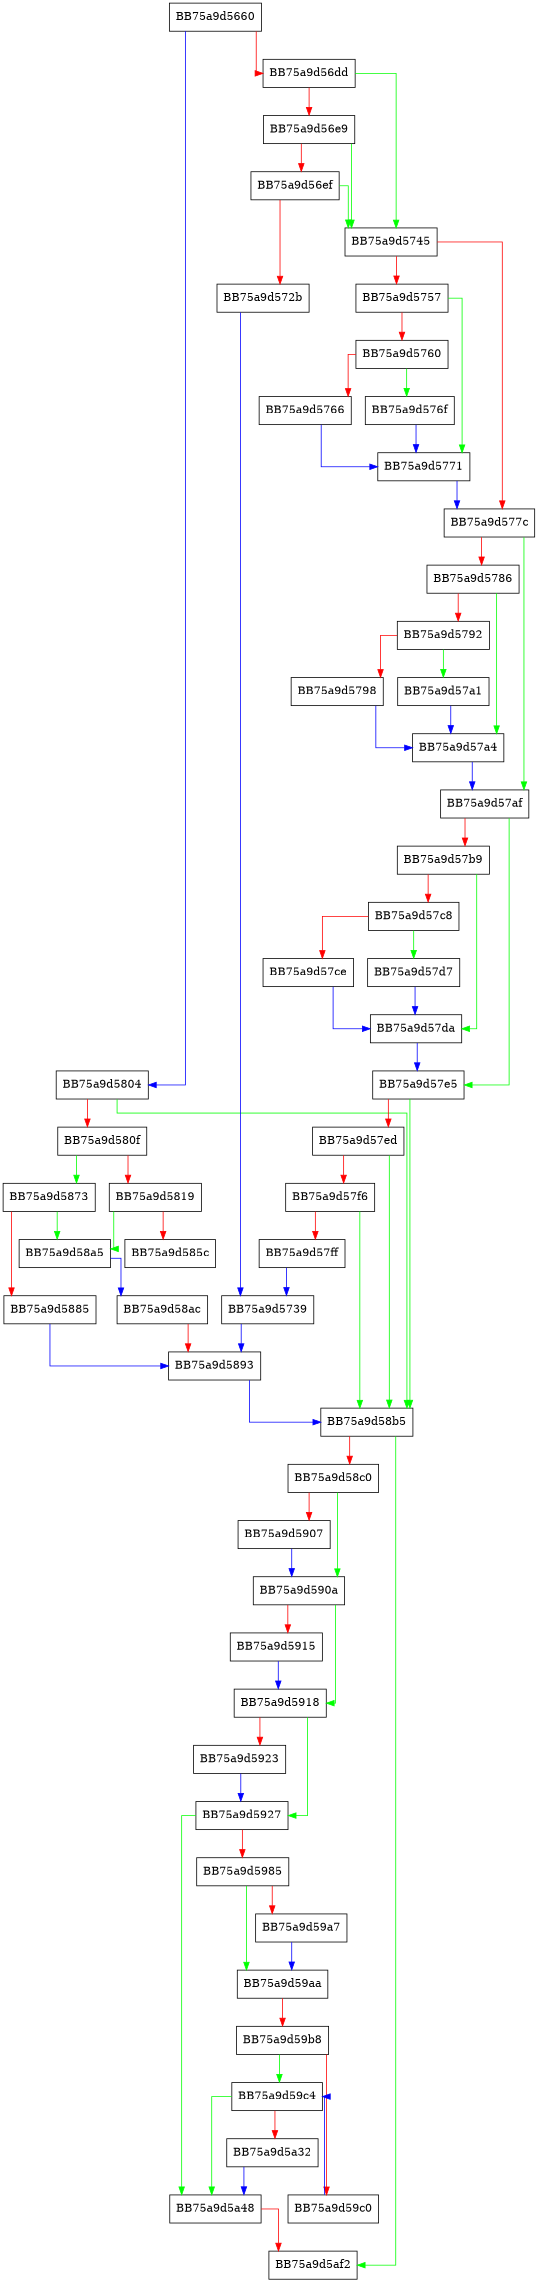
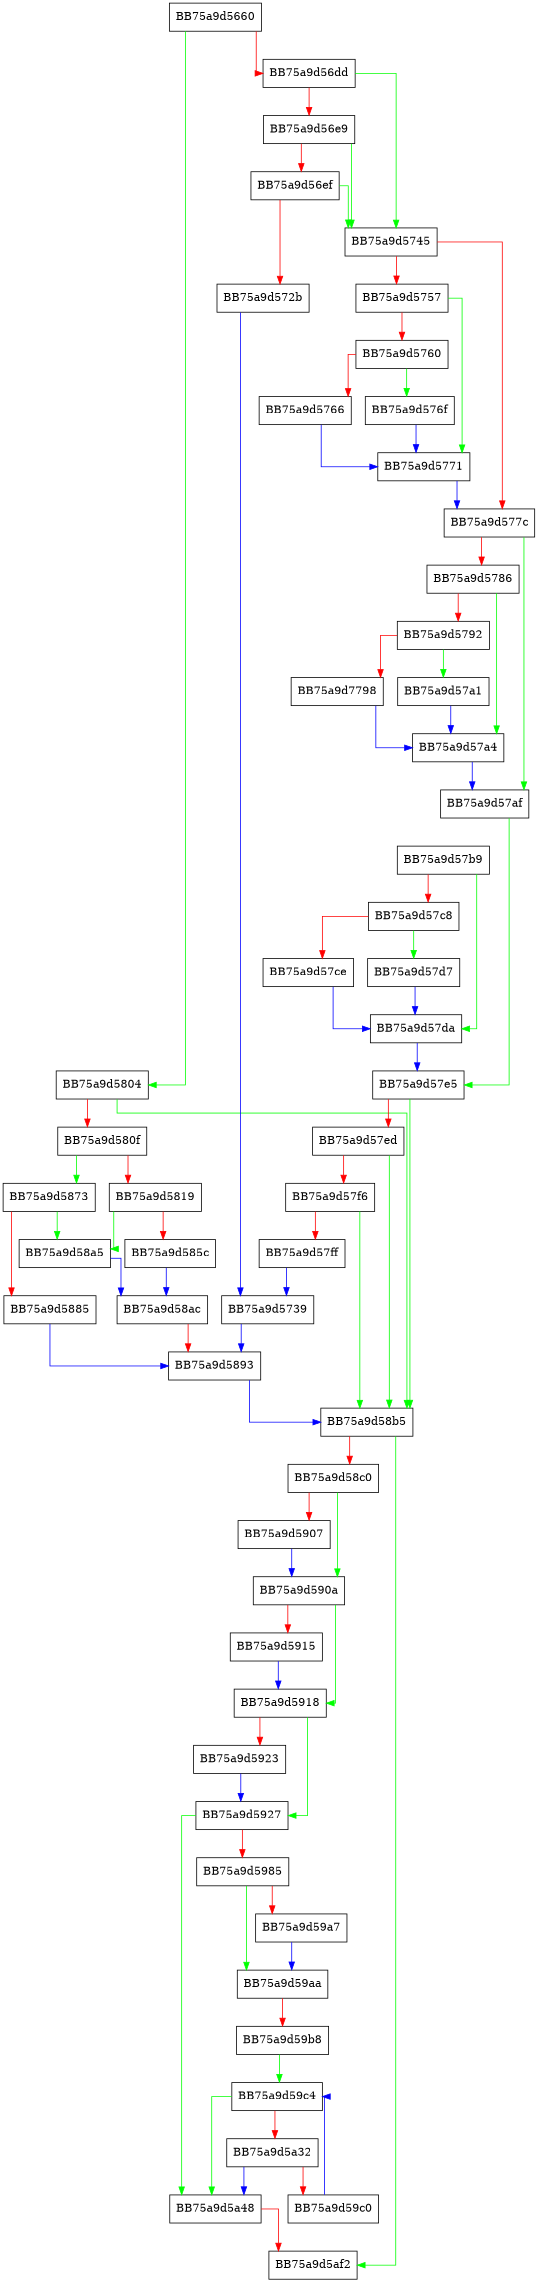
  digraph {
    splines=ortho
    node [shape=box]
    edge [color=red]
    BB75a9d5660
    BB75a9d5804
    BB75a9d56dd
    BB75a9d58b5
    BB75a9d580f
    BB75a9d5745
    BB75a9d56e9
    BB75a9d5af2
    BB75a9d58c0
    BB75a9d5873
    BB75a9d5819
    BB75a9d577c
    BB75a9d5757
    BB75a9d56ef
    BB75a9d57af
    BB75a9d5786
    BB75a9d5771
    BB75a9d5760
    BB75a9d572b
    BB75a9d5739
    BB75a9d5893
    BB75a9d57e5
    BB75a9d57b9
    BB75a9d57a4
    BB75a9d5792
    BB75a9d576f
    BB75a9d5766
    BB75a9d57ed
    BB75a9d57da
    BB75a9d57c8
    BB75a9d57a1
-   BB75a9d5798
+   BB75a9d5798 [label=BB75a9d7798]
    BB75a9d57f6
    BB75a9d57d7
    BB75a9d57ce
    BB75a9d590a
    BB75a9d5907
    BB75a9d57ff
    BB75a9d58a5
    BB75a9d5885
    BB75a9d585c
    BB75a9d58ac
    BB75a9d5918
    BB75a9d5915
    BB75a9d5927
    BB75a9d5923
    BB75a9d5a48
    BB75a9d5985
    BB75a9d59aa
    BB75a9d59a7
    BB75a9d59b8
    BB75a9d59c4
    BB75a9d59c0
    BB75a9d5a32
-   BB75a9d5660 -> BB75a9d5804 [color=blue]
+   BB75a9d5660 -> BB75a9d5804 [color=green]
    BB75a9d5660 -> BB75a9d56dd
    BB75a9d5804 -> BB75a9d58b5 [color=green]
    BB75a9d5804 -> BB75a9d580f
    BB75a9d56dd -> BB75a9d5745 [color=green]
    BB75a9d56dd -> BB75a9d56e9
    BB75a9d58b5 -> BB75a9d5af2 [color=green]
    BB75a9d58b5 -> BB75a9d58c0
    BB75a9d580f -> BB75a9d5873 [color=green]
    BB75a9d580f -> BB75a9d5819
    BB75a9d5745 -> BB75a9d577c
    BB75a9d5745 -> BB75a9d5757
    BB75a9d56e9 -> BB75a9d5745 [color=green]
    BB75a9d56e9 -> BB75a9d56ef
    BB75a9d58c0 -> BB75a9d590a [color=green]
    BB75a9d58c0 -> BB75a9d5907
    BB75a9d5873 -> BB75a9d58a5 [color=green]
    BB75a9d5873 -> BB75a9d5885
    BB75a9d5819 -> BB75a9d58a5 [color=green]
    BB75a9d5819 -> BB75a9d585c
    BB75a9d577c -> BB75a9d57af [color=green]
    BB75a9d577c -> BB75a9d5786
    BB75a9d5757 -> BB75a9d5771 [color=green]
    BB75a9d5757 -> BB75a9d5760
    BB75a9d56ef -> BB75a9d5745 [color=green]
    BB75a9d56ef -> BB75a9d572b
    BB75a9d57af -> BB75a9d57e5 [color=green]
-   BB75a9d57af -> BB75a9d57b9
    BB75a9d5786 -> BB75a9d57a4 [color=green]
    BB75a9d5786 -> BB75a9d5792
    BB75a9d5771 -> BB75a9d577c [color=blue]
    BB75a9d5760 -> BB75a9d576f [color=green]
    BB75a9d5760 -> BB75a9d5766
    BB75a9d572b -> BB75a9d5739 [color=blue]
    BB75a9d5739 -> BB75a9d5893 [color=blue]
    BB75a9d5893 -> BB75a9d58b5 [color=blue]
    BB75a9d57e5 -> BB75a9d58b5 [color=green]
    BB75a9d57e5 -> BB75a9d57ed
    BB75a9d57b9 -> BB75a9d57da [color=green]
    BB75a9d57b9 -> BB75a9d57c8
    BB75a9d57a4 -> BB75a9d57af [color=blue]
    BB75a9d5792 -> BB75a9d57a1 [color=green]
    BB75a9d5792 -> BB75a9d5798
    BB75a9d576f -> BB75a9d5771 [color=blue]
    BB75a9d5766 -> BB75a9d5771 [color=blue]
    BB75a9d57ed -> BB75a9d58b5 [color=green]
    BB75a9d57ed -> BB75a9d57f6
    BB75a9d57da -> BB75a9d57e5 [color=blue]
    BB75a9d57c8 -> BB75a9d57d7 [color=green]
    BB75a9d57c8 -> BB75a9d57ce
    BB75a9d57a1 -> BB75a9d57a4 [color=blue]
    BB75a9d5798 -> BB75a9d57a4 [color=blue]
    BB75a9d57f6 -> BB75a9d58b5 [color=green]
    BB75a9d57f6 -> BB75a9d57ff
    BB75a9d57d7 -> BB75a9d57da [color=blue]
    BB75a9d57ce -> BB75a9d57da [color=blue]
    BB75a9d590a -> BB75a9d5918 [color=green]
    BB75a9d590a -> BB75a9d5915
    BB75a9d5907 -> BB75a9d590a [color=blue]
    BB75a9d57ff -> BB75a9d5739 [color=blue]
    BB75a9d58a5 -> BB75a9d58ac [color=blue]
    BB75a9d5885 -> BB75a9d5893 [color=blue]
+   BB75a9d585c -> BB75a9d58ac [color=blue]
    BB75a9d58ac -> BB75a9d5893
    BB75a9d5918 -> BB75a9d5927 [color=green]
    BB75a9d5918 -> BB75a9d5923
    BB75a9d5915 -> BB75a9d5918 [color=blue]
    BB75a9d5927 -> BB75a9d5a48 [color=green]
    BB75a9d5927 -> BB75a9d5985
    BB75a9d5923 -> BB75a9d5927 [color=blue]
    BB75a9d5a48 -> BB75a9d5af2
    BB75a9d5985 -> BB75a9d59aa [color=green]
    BB75a9d5985 -> BB75a9d59a7
    BB75a9d59aa -> BB75a9d59b8
    BB75a9d59a7 -> BB75a9d59aa [color=blue]
    BB75a9d59b8 -> BB75a9d59c4 [color=green]
-   BB75a9d59b8 -> BB75a9d59c0
+   BB75a9d5a32 -> BB75a9d59c0
    BB75a9d59c4 -> BB75a9d5a48 [color=green]
    BB75a9d59c4 -> BB75a9d5a32
    BB75a9d59c0 -> BB75a9d59c4 [color=blue]
    BB75a9d5a32 -> BB75a9d5a48 [color=blue]
  }
